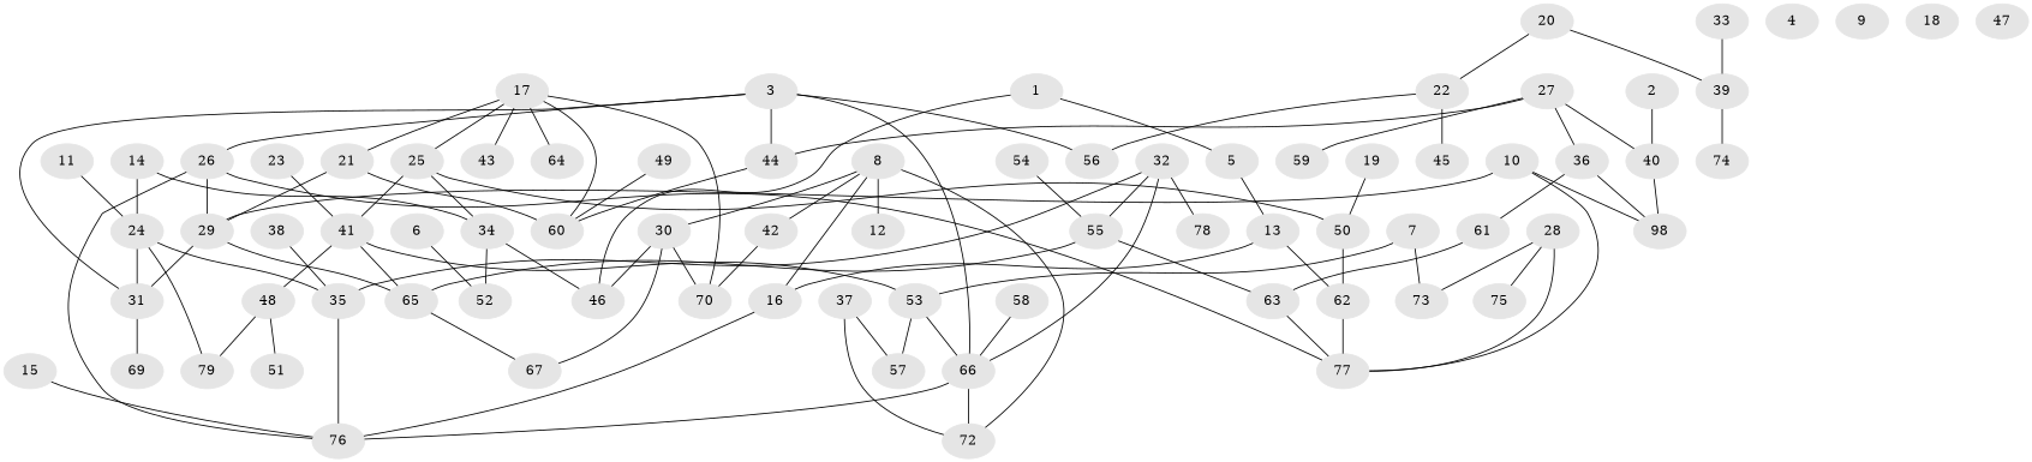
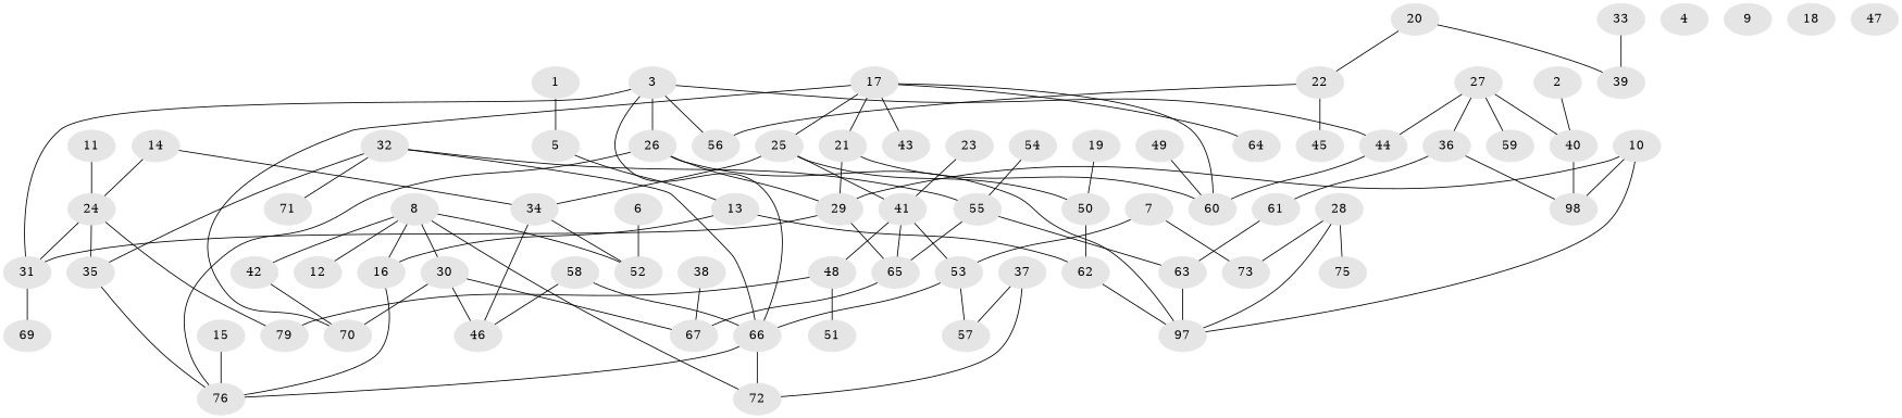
  graph {
    node [color=gray90 style=filled]
    1
    5
    46
    13
    2
    40
    n7 [label=98]
    3
    26
    31
    44
    56
    66
    29
-   77
+   77 [label=97]
    76
    69
    60
    72
    4
    16
    62
    6
    52
    7
    53
    73
    57
    8
    12
    30
    42
    70
    67
    9
    10
    65
    11
    24
    35
    79
    14
    34
    15
    17
    21
    25
    43
    64
    50
    41
    18
    19
    20
    22
    39
    45
-   74
    23
    48
    51
    27
    36
    59
    61
    28
    75
    32
    55
-   71 [label=78]
+   71
    63
    33
    37
    38
    47
    49
    54
    58
    1 -- 5
-   1 -- 46
+   58 -- 46
    5 -- 13
    13 -- 16
    13 -- 62
    2 -- 40
    40 -- n7
    3 -- 26
    3 -- 31
    3 -- 44
    3 -- 56
    3 -- 66
    26 -- 29
    26 -- 77
    26 -- 76
    31 -- 69
    44 -- 60
    66 -- 76
    66 -- 72
    29 -- 31
    29 -- 65
    16 -- 76
    62 -- 77
    6 -- 52
    7 -- 53
    7 -- 73
    53 -- 66
    53 -- 57
    8 -- 72
    8 -- 16
+   8 -- 52
    8 -- 12
    8 -- 30
    8 -- 42
    30 -- 46
    30 -- 70
    30 -- 67
    42 -- 70
    10 -- n7
    10 -- 29
    10 -- 77
    65 -- 67
    11 -- 24
    24 -- 31
    24 -- 35
    24 -- 79
    35 -- 76
    14 -- 24
    14 -- 34
    34 -- 46
    34 -- 52
    15 -- 76
    17 -- 60
    17 -- 70
    17 -- 21
    17 -- 25
    17 -- 43
    17 -- 64
    21 -- 29
    21 -- 60
    25 -- 34
    25 -- 50
    25 -- 41
    50 -- 62
    41 -- 53
    41 -- 65
    41 -- 48
    19 -- 50
    20 -- 22
    20 -- 39
    22 -- 56
    22 -- 45
-   39 -- 74
    23 -- 41
    48 -- 79
    48 -- 51
    27 -- 40
    27 -- 44
    27 -- 36
    27 -- 59
    36 -- n7
    36 -- 61
    61 -- 63
    28 -- 77
    28 -- 73
    28 -- 75
    32 -- 66
    32 -- 35
    32 -- 55
    32 -- 71
    55 -- 65
    55 -- 63
    63 -- 77
    33 -- 39
    37 -- 72
    37 -- 57
-   38 -- 35
+   38 -- 67
    49 -- 60
    54 -- 55
    58 -- 66
  }
